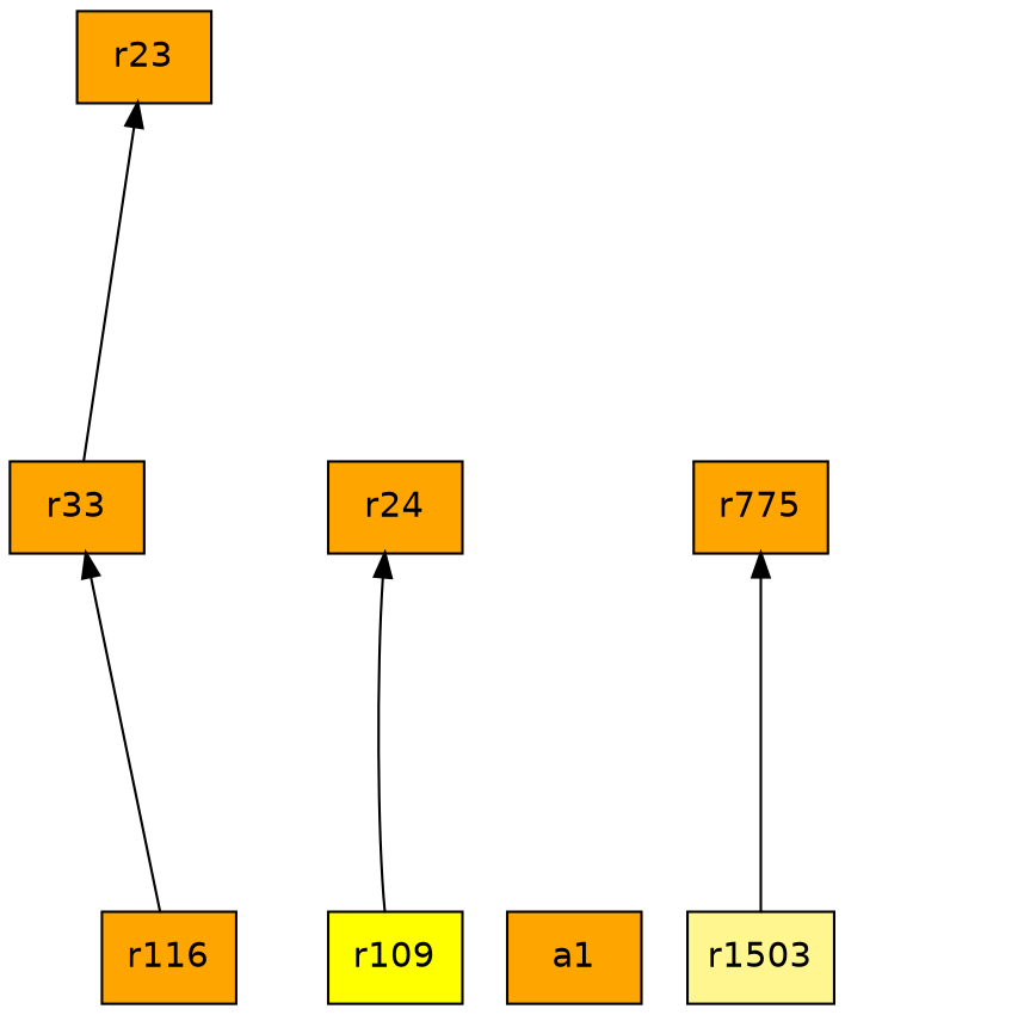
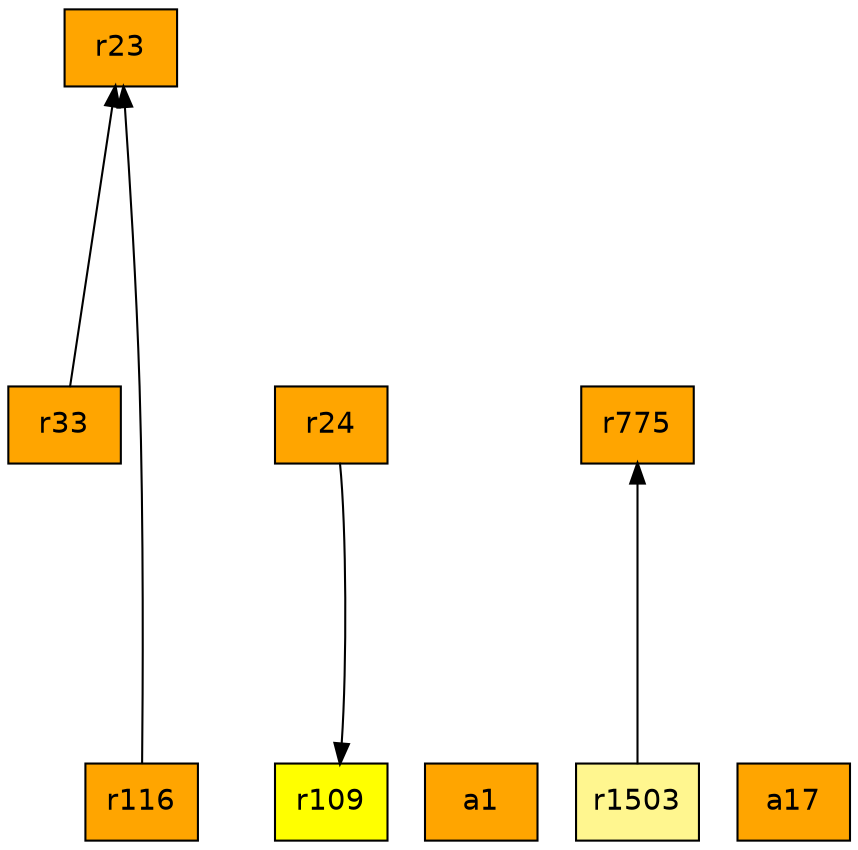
  digraph {
    fontname="DejaVu Sans"
    rankdir=BT
    ranksep=2.0
    node [fillcolor=orange fontname="DejaVu Sans" shape=record style=filled]
    edge [fontname="DejaVu Sans"]
    n1 [label="{r116}"]
    n2 [label="{r33}"]
    n3 [label="{r23}"]
    n4 [fillcolor=yellow label="{r109}"]
    n5 [label="{r24}"]
    n6 [label="{a1}"]
    n7 [fillcolor=khaki1 label="{r1503}"]
    n8 [label="{r775}"]
-   n1 -> n2
+   n9 [label="{a17}"]
+   n1 -> n3
    n2 -> n3
-   n4 -> n5
+   n5 -> n4
    n7 -> n8
  }
